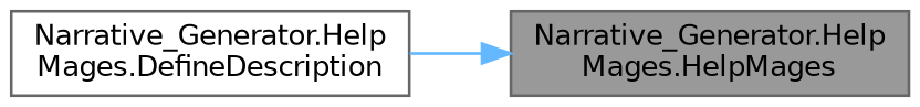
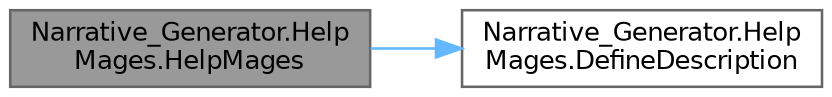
  digraph {
    rankdir=LR
    node [fontname=Helvetica fontsize=10 shape=box style=filled]
    n1 [color=gray40 fillcolor=grey60 fontcolor=black height=0.2 label="Narrative_Generator.Help\lMages.HelpMages" width=0.4]
    n2 [color=grey40 fillcolor=white height=0.2 label="Narrative_Generator.Help\lMages.DefineDescription" width=0.4]
-   n2 -> n1 [color=steelblue1 fontname=Helvetica fontsize=10 labelfontname=Helvetica labelfontsize=10 style=solid]
+   n1 -> n2 [color=steelblue1 fontname=Helvetica fontsize=10 labelfontname=Helvetica labelfontsize=10 style=solid]
  }
